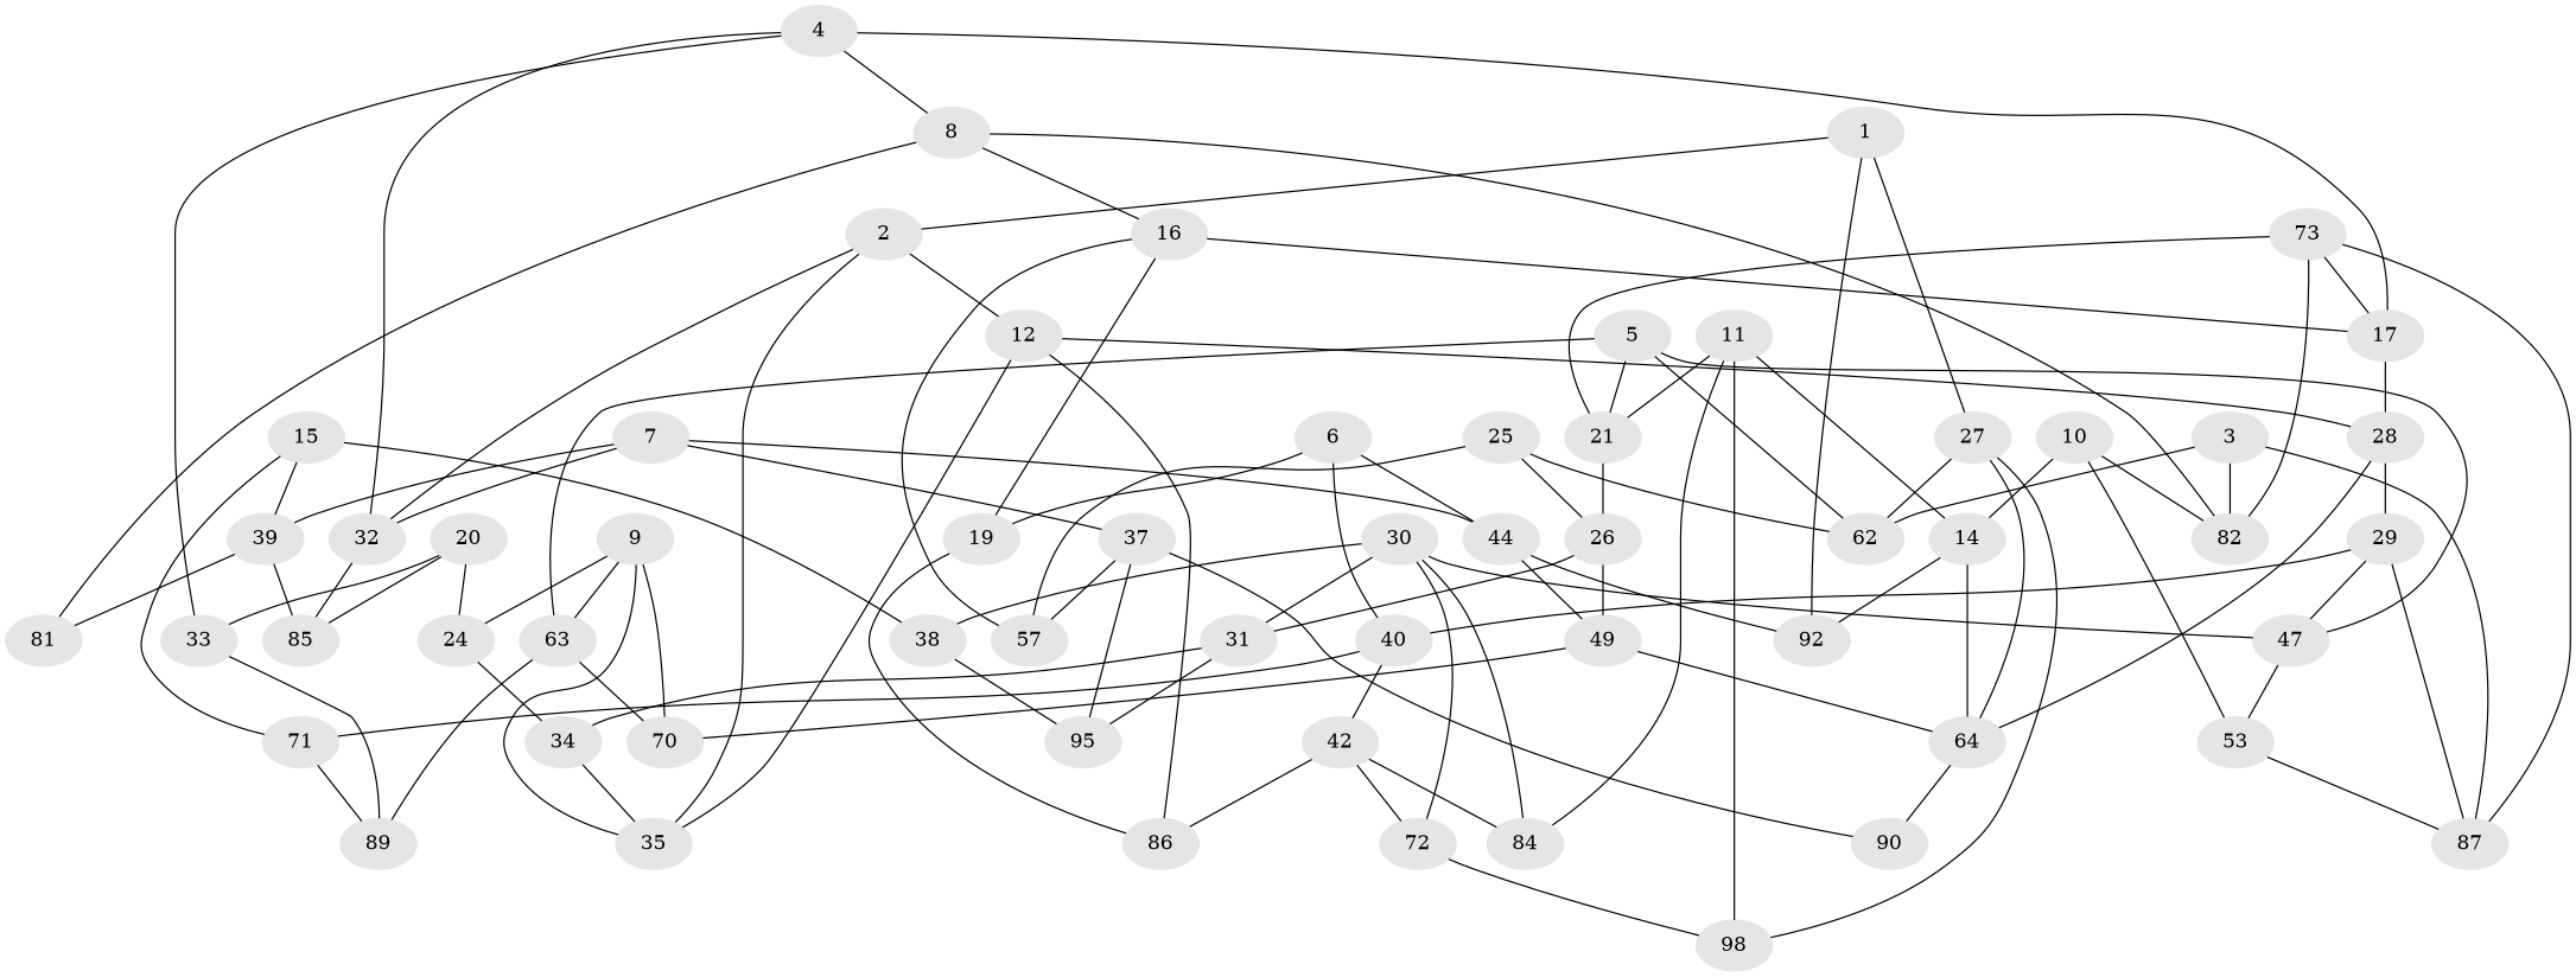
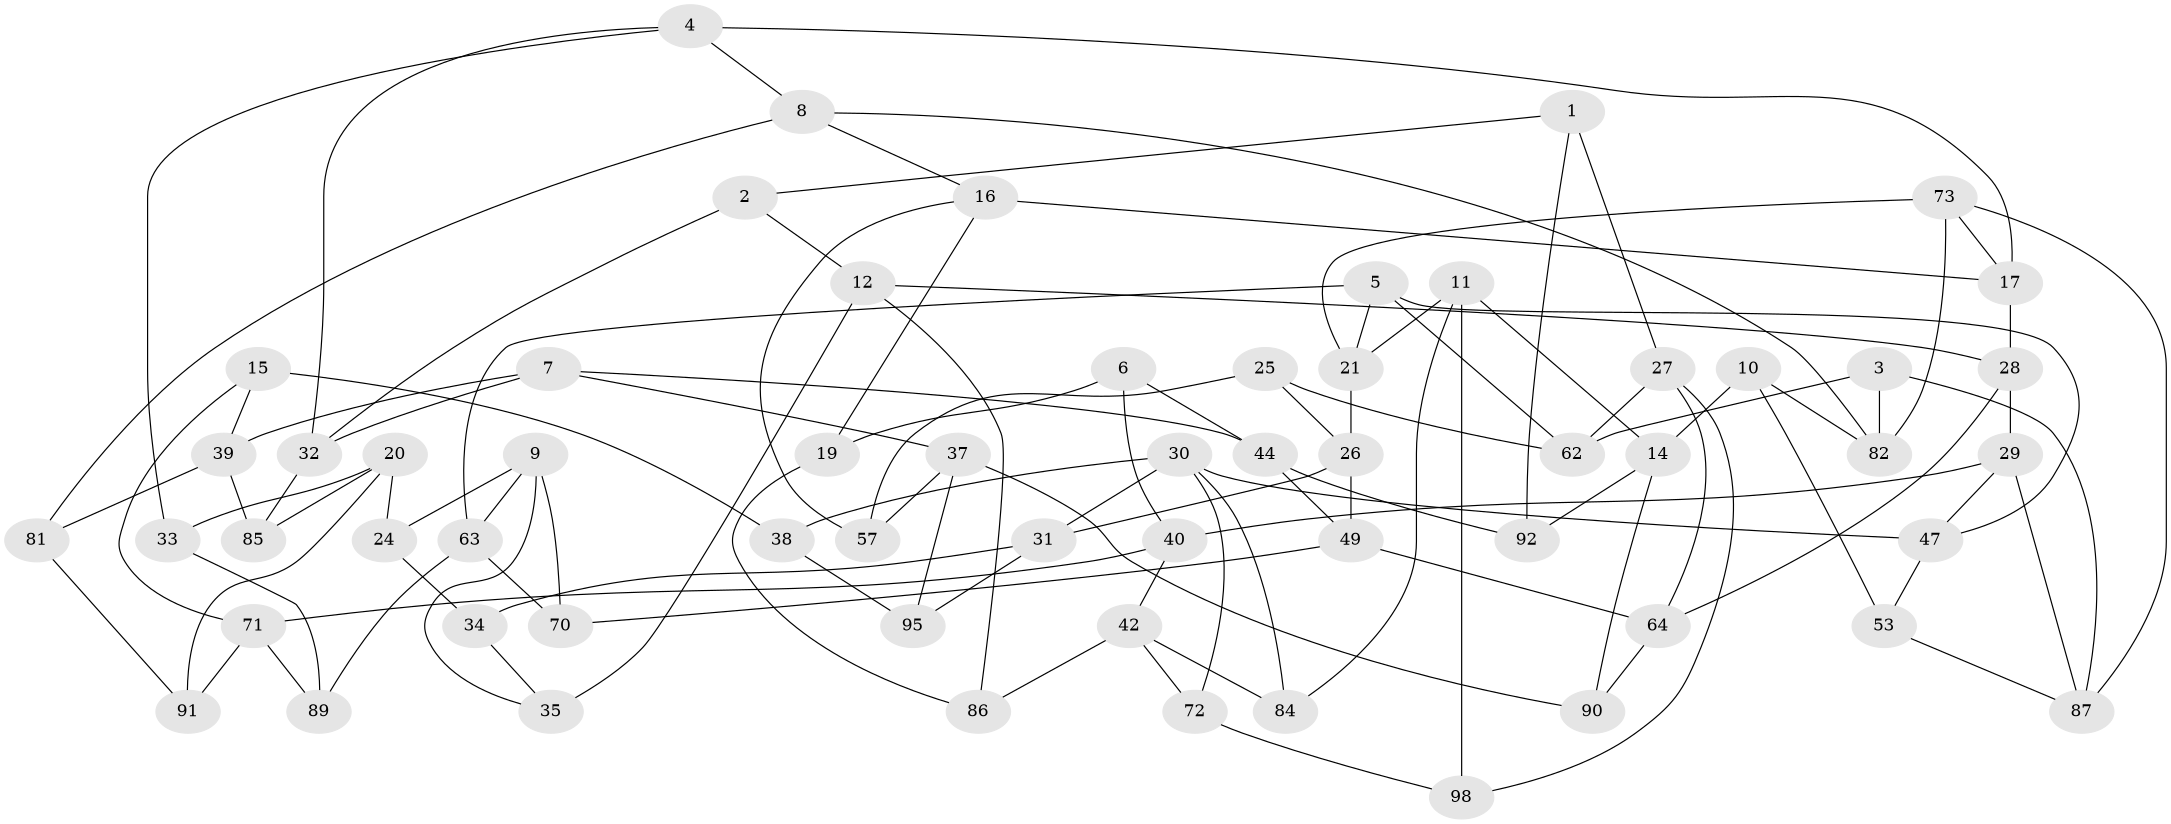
  graph {
    node [color=gray90 style=filled]
    2 [super="+80"]
    12 [super="+78"]
    32 [super="+59"]
    35 [super="+73"]
    1
    27 [super="+54"]
    92
    62 [super="+66"]
    98 [super="+99"]
    64 [super="+88"]
    28 [super="+56"]
    86
    85
    3
    82 [super="+97"]
    87 [super="+96"]
    4 [super="+23"]
    8 [super="+68"]
    17 [super="+22"]
    33
    16 [super="+18"]
    81
    89
    5 [super="+100"]
    21 [super="+48"]
    47 [super="+52"]
    63 [super="+77"]
    26 [super="+43"]
    53 [super="+69"]
    70
    6
    19
    40 [super="+41"]
    44 [super="+50"]
    71 [super="+74"]
    42 [super="+55"]
    49 [super="+58"]
    7 [super="+36"]
    37 [super="+67"]
    39 [super="+61"]
    90
    57
    95
+   91
    9 [super="+60"]
    24
    34
    10 [super="+79"]
    14 [super="+51"]
    11 [super="+75"]
    84
    29 [super="+45"]
    n53 [label=73 super="+83"]
    38 [super="+94"]
    15
    20 [super="+76"]
    31 [super="+93"]
    25 [super="+65"]
    30 [super="+46"]
    72
    2 -- 12
    2 -- 32
-   2 -- 35
    12 -- 35
    12 -- 28
    12 -- 86
    32 -- 85
    1 -- 2
    1 -- 27
    1 -- 92
    27 -- 62
    27 -- 98
    27 -- 64
    64 -- 90
    28 -- 64
    28 -- 29
    3 -- 62
    3 -- 82
    3 -- 87
    4 -- 32
    4 -- 8
    4 -- 17
    4 -- 33
    8 -- 82
    8 -- 16
    8 -- 81
    17 -- 28
    33 -- 89
    16 -- 17
    16 -- 19
    16 -- 57
+   81 -- 91
    5 -- 62
    5 -- 21
    5 -- 47
    5 -- 63
    21 -- 26
    47 -- 53
    63 -- 89
    63 -- 70
    26 -- 49
    26 -- 31
    53 -- 87
    6 -- 19
    6 -- 40
    6 -- 44
    19 -- 86
    40 -- 71
    40 -- 42
    44 -- 92
    44 -- 49
    71 -- 89
+   71 -- 91
    42 -- 86
    42 -- 84
    42 -- 72
    49 -- 64
    49 -- 70
    7 -- 32
    7 -- 44
    7 -- 37
    7 -- 39
    37 -- 90
    37 -- 57
    37 -- 95
    39 -- 85
    39 -- 81
    9 -- 35
    9 -- 63
    9 -- 70
    9 -- 24
    24 -- 34
    34 -- 35
    10 -- 82
    10 -- 53 [weight=2]
    10 -- 14
    14 -- 92
-   14 -- 64
+   14 -- 90
    11 -- 98
    11 -- 21
    11 -- 14
    11 -- 84
    29 -- 87
    29 -- 47
    29 -- 40
    n53 -- 82
    n53 -- 87
    n53 -- 17
    n53 -- 21
    38 -- 95
    15 -- 71
    15 -- 39
    15 -- 38
    20 -- 85
    20 -- 33
+   20 -- 91
    20 -- 24
    31 -- 95
    31 -- 34
    25 -- 62
    25 -- 26
    25 -- 57
    30 -- 47
    30 -- 84
    30 -- 38
    30 -- 31
    30 -- 72
    72 -- 98
  }
